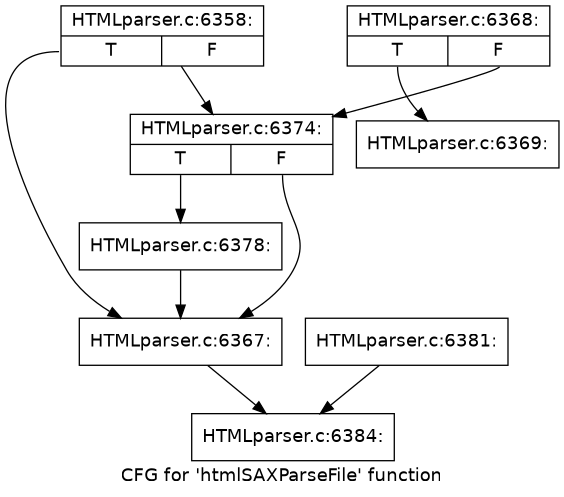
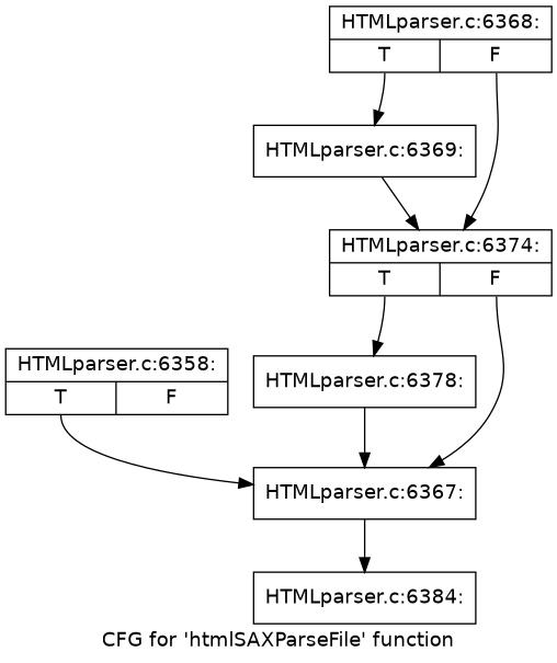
  digraph {
    fontname="DejaVu Sans"
    label="CFG for 'htmlSAXParseFile' function"
    node [fontname="DejaVu Sans" shape=record]
    edge [fontname="DejaVu Sans"]
    n1 [label="{HTMLparser.c:6358:|{<s0>T|<s1>F}}"]
    n2 [label="{HTMLparser.c:6367:}"]
    n3 [label="{HTMLparser.c:6384:}"]
    n4 [label="{HTMLparser.c:6368:|{<s0>T|<s1>F}}"]
    n5 [label="{HTMLparser.c:6369:}"]
    n6 [label="{HTMLparser.c:6374:|{<s0>T|<s1>F}}"]
    n7 [label="{HTMLparser.c:6378:}"]
-   n8 [label="{HTMLparser.c:6381:}"]
    n1 -> n2 [tailport=s0]
    n2 -> n3
    n4 -> n5 [tailport=s0]
    n4 -> n6 [tailport=s1]
-   n1 -> n6
+   n5 -> n6
    n6 -> n2 [tailport=s1]
    n6 -> n7 [tailport=s0]
    n7 -> n2
-   n8 -> n3
  }
